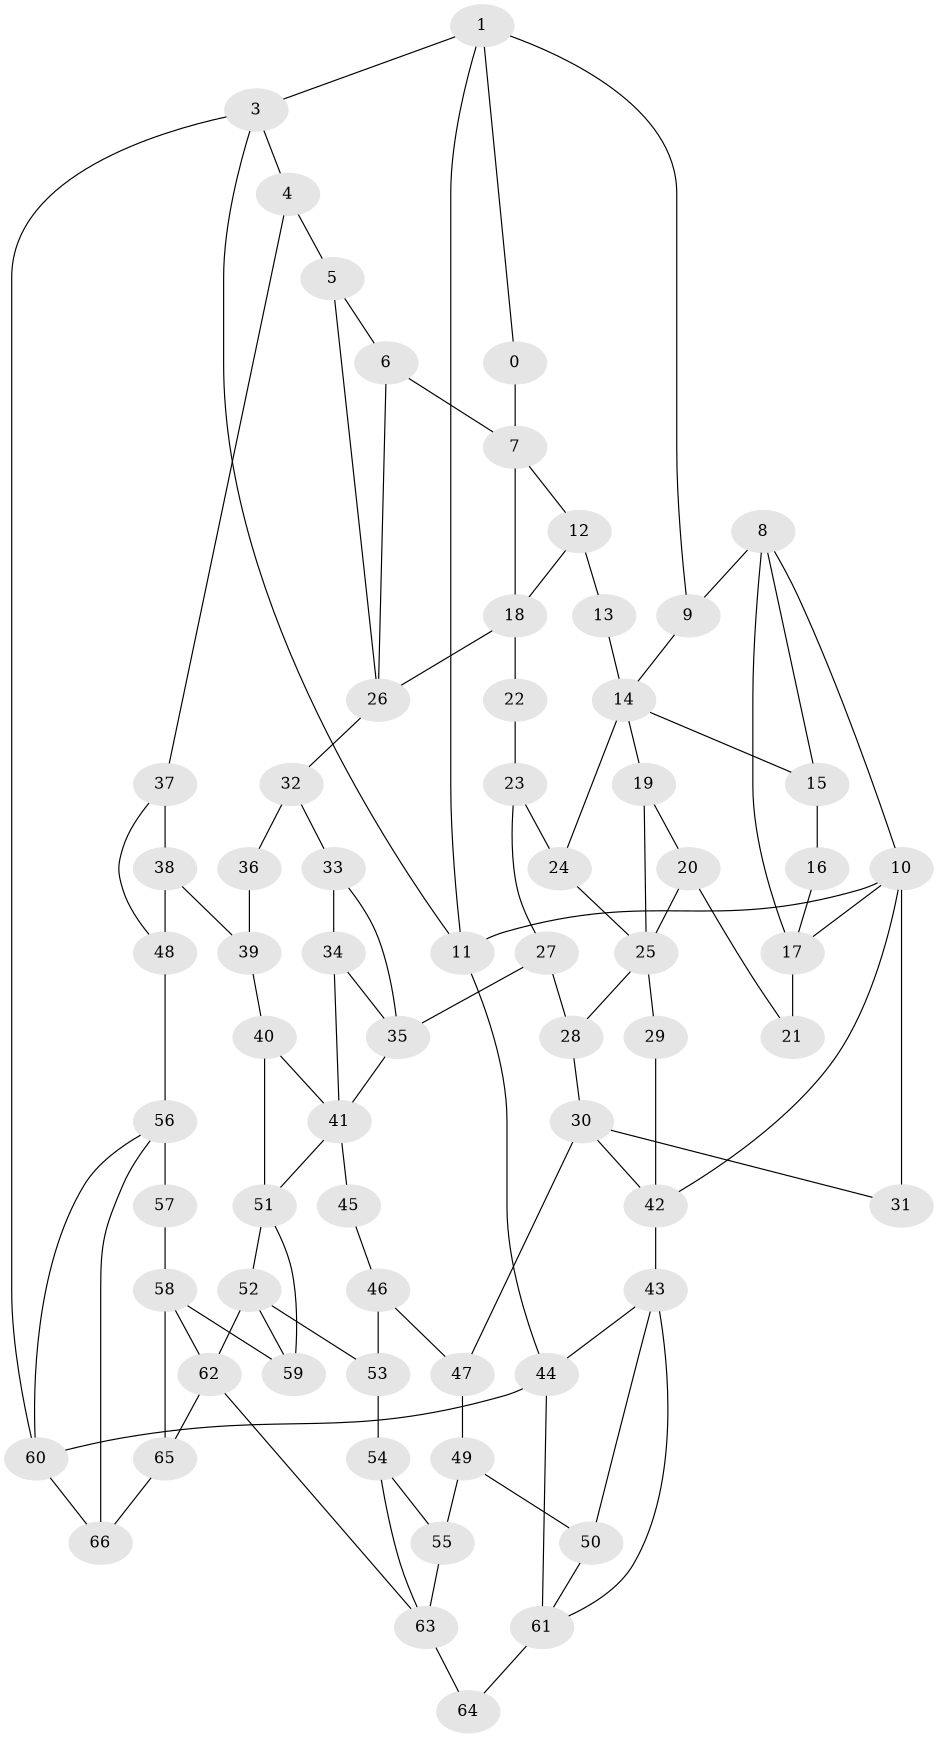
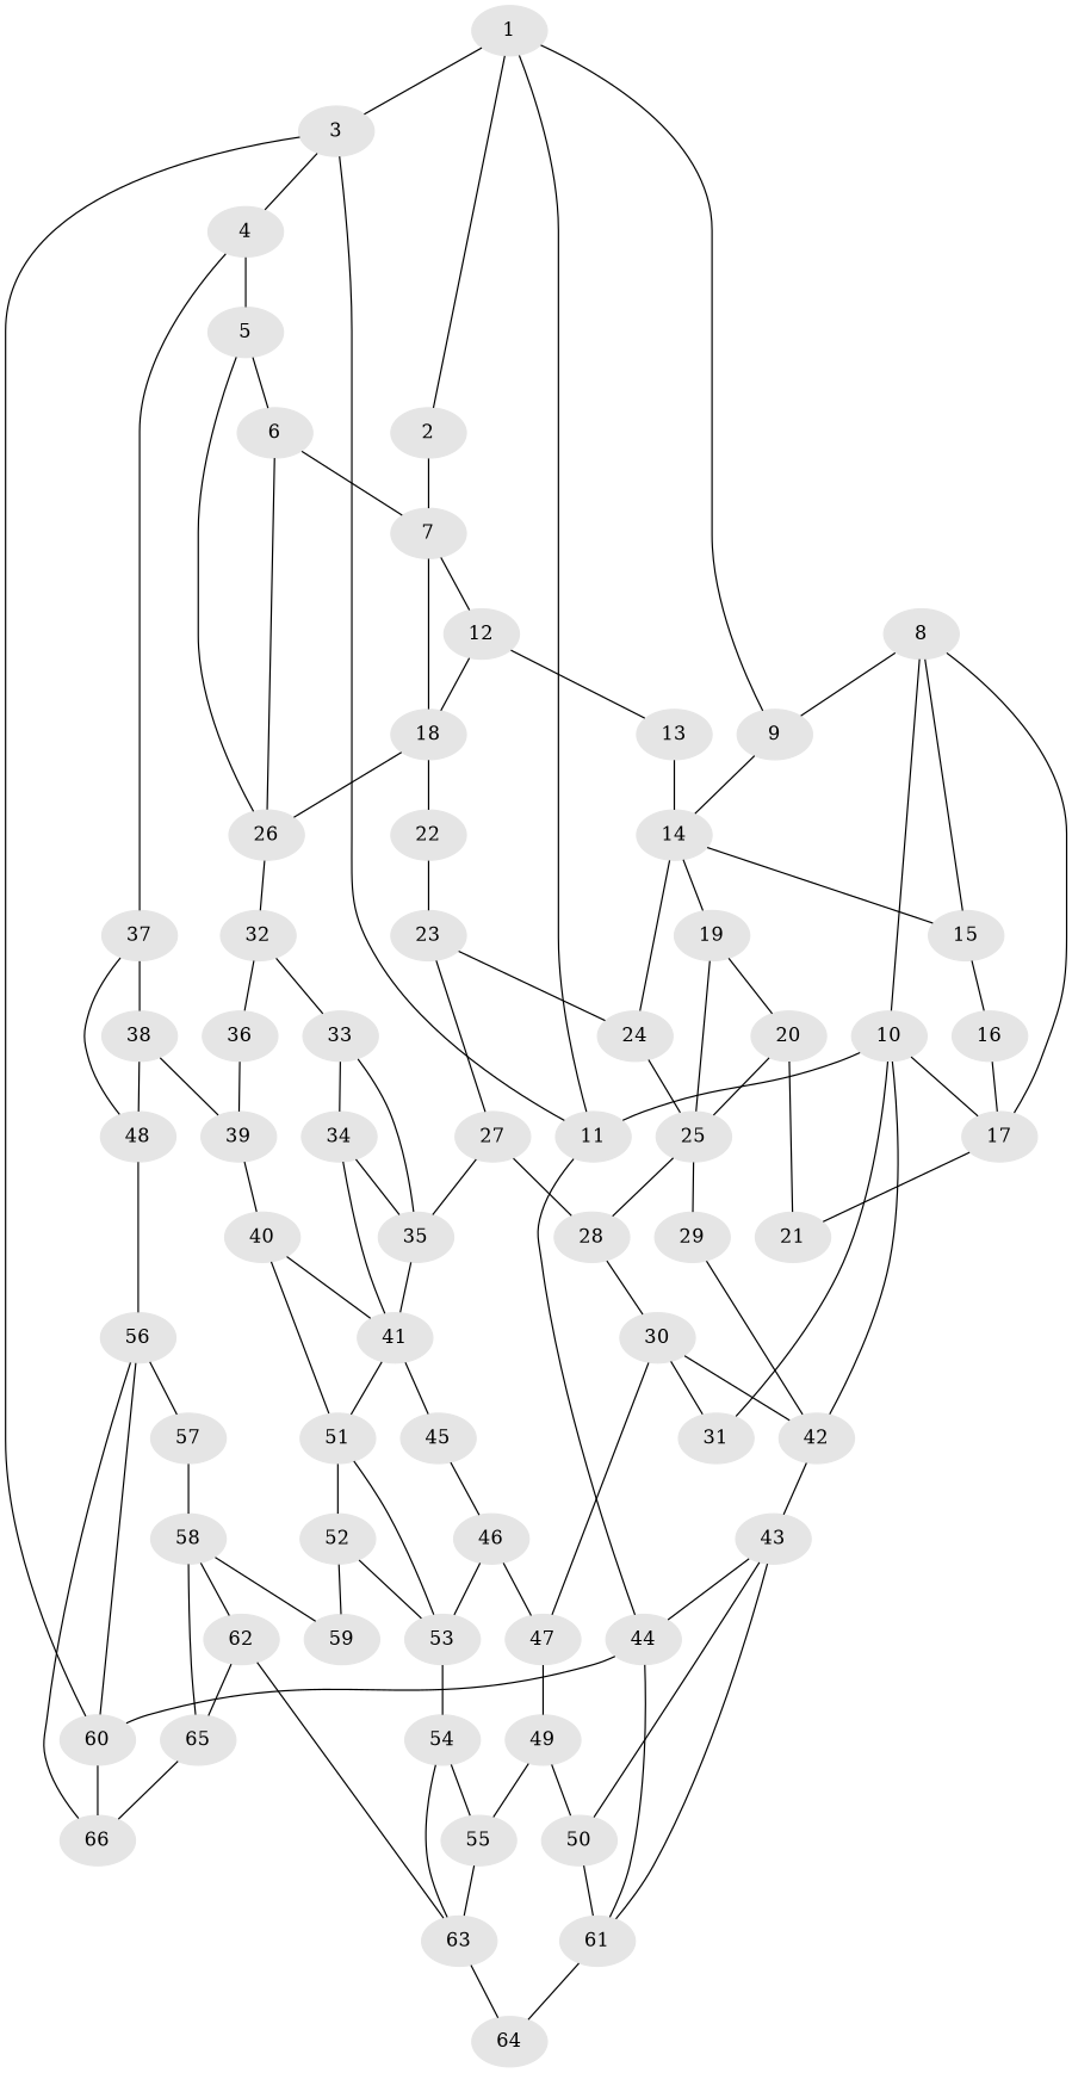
  graph {
    node [color=gray90 style=filled]
    edge [weight=1.0]
    1
-   2 [label=0]
+   2
    3
    9
    11
    7
    4
    60
    14
    44
    12
    18
    5
    37
    66
    6
    26
    38
    48
    32
    13
    22
    8
    10
    15
    17
    31
    42
    16
    21
    19
    24
    43
    61
    20
    25
    23
    28
    29
    27
    35
    30
    33
    36
    41
    47
    49
    34
    39
    51
    45
    40
    56
    52
    59
    46
    50
    64
    53
    54
    55
    57
    63
    62
    65
    58
    1 -- 2
    1 -- 3
    1 -- 9
    1 -- 11
    2 -- 7 [weight=2.0]
    3 -- 11
    3 -- 4
    3 -- 60
    9 -- 14
    11 -- 44
    7 -- 12
    7 -- 18
    4 -- 5
    4 -- 37
    60 -- 66
    14 -- 15
    14 -- 19
    14 -- 24
    44 -- 60
    44 -- 61
    12 -- 18
    12 -- 13
    18 -- 26
    18 -- 22 [weight=2.0]
    5 -- 6
    5 -- 26
    37 -- 38
    37 -- 48
    6 -- 7 [weight=2.0]
    6 -- 26 [weight=2.0]
    26 -- 32 [weight=2.0]
    38 -- 48 [weight=3.0]
    38 -- 39 [weight=2.0]
    48 -- 56 [weight=2.0]
    32 -- 33
    32 -- 36 [weight=3.0]
    13 -- 14 [weight=2.0]
    22 -- 23
    8 -- 9
    8 -- 10
    8 -- 15
    8 -- 17
    10 -- 11
    10 -- 17
    10 -- 31 [weight=2.0]
    10 -- 42
    15 -- 16
    17 -- 21 [weight=2.0]
    42 -- 43 [weight=2.0]
    16 -- 17 [weight=2.0]
    19 -- 20
    19 -- 25
    24 -- 25
    43 -- 44
    43 -- 61 [weight=2.0]
    43 -- 50
    61 -- 64 [weight=2.0]
    20 -- 21
    20 -- 25
    25 -- 28
    25 -- 29 [weight=2.0]
    23 -- 24
    23 -- 27
    28 -- 30
    29 -- 42
    27 -- 28
    27 -- 35
    35 -- 41
    30 -- 31
    30 -- 42
    30 -- 47
    33 -- 35
    33 -- 34
    36 -- 39 [weight=2.0]
    41 -- 51
    41 -- 45 [weight=2.0]
    47 -- 49
    49 -- 50
    49 -- 55
    34 -- 35
    34 -- 41
    39 -- 40
    51 -- 52
-   51 -- 59
+   51 -- 53
    45 -- 46
    40 -- 41
    40 -- 51
    56 -- 60
    56 -- 66
    56 -- 57 [weight=2.0]
    52 -- 59
    52 -- 53
-   52 -- 62 [weight=2.0]
    46 -- 47
    46 -- 53
    50 -- 61
    53 -- 54
    54 -- 55
    54 -- 63
    55 -- 63
    57 -- 58 [weight=2.0]
    63 -- 64 [weight=2.0]
    62 -- 63 [weight=2.0]
    62 -- 65
    65 -- 66
    58 -- 59
    58 -- 62
    58 -- 65
  }
